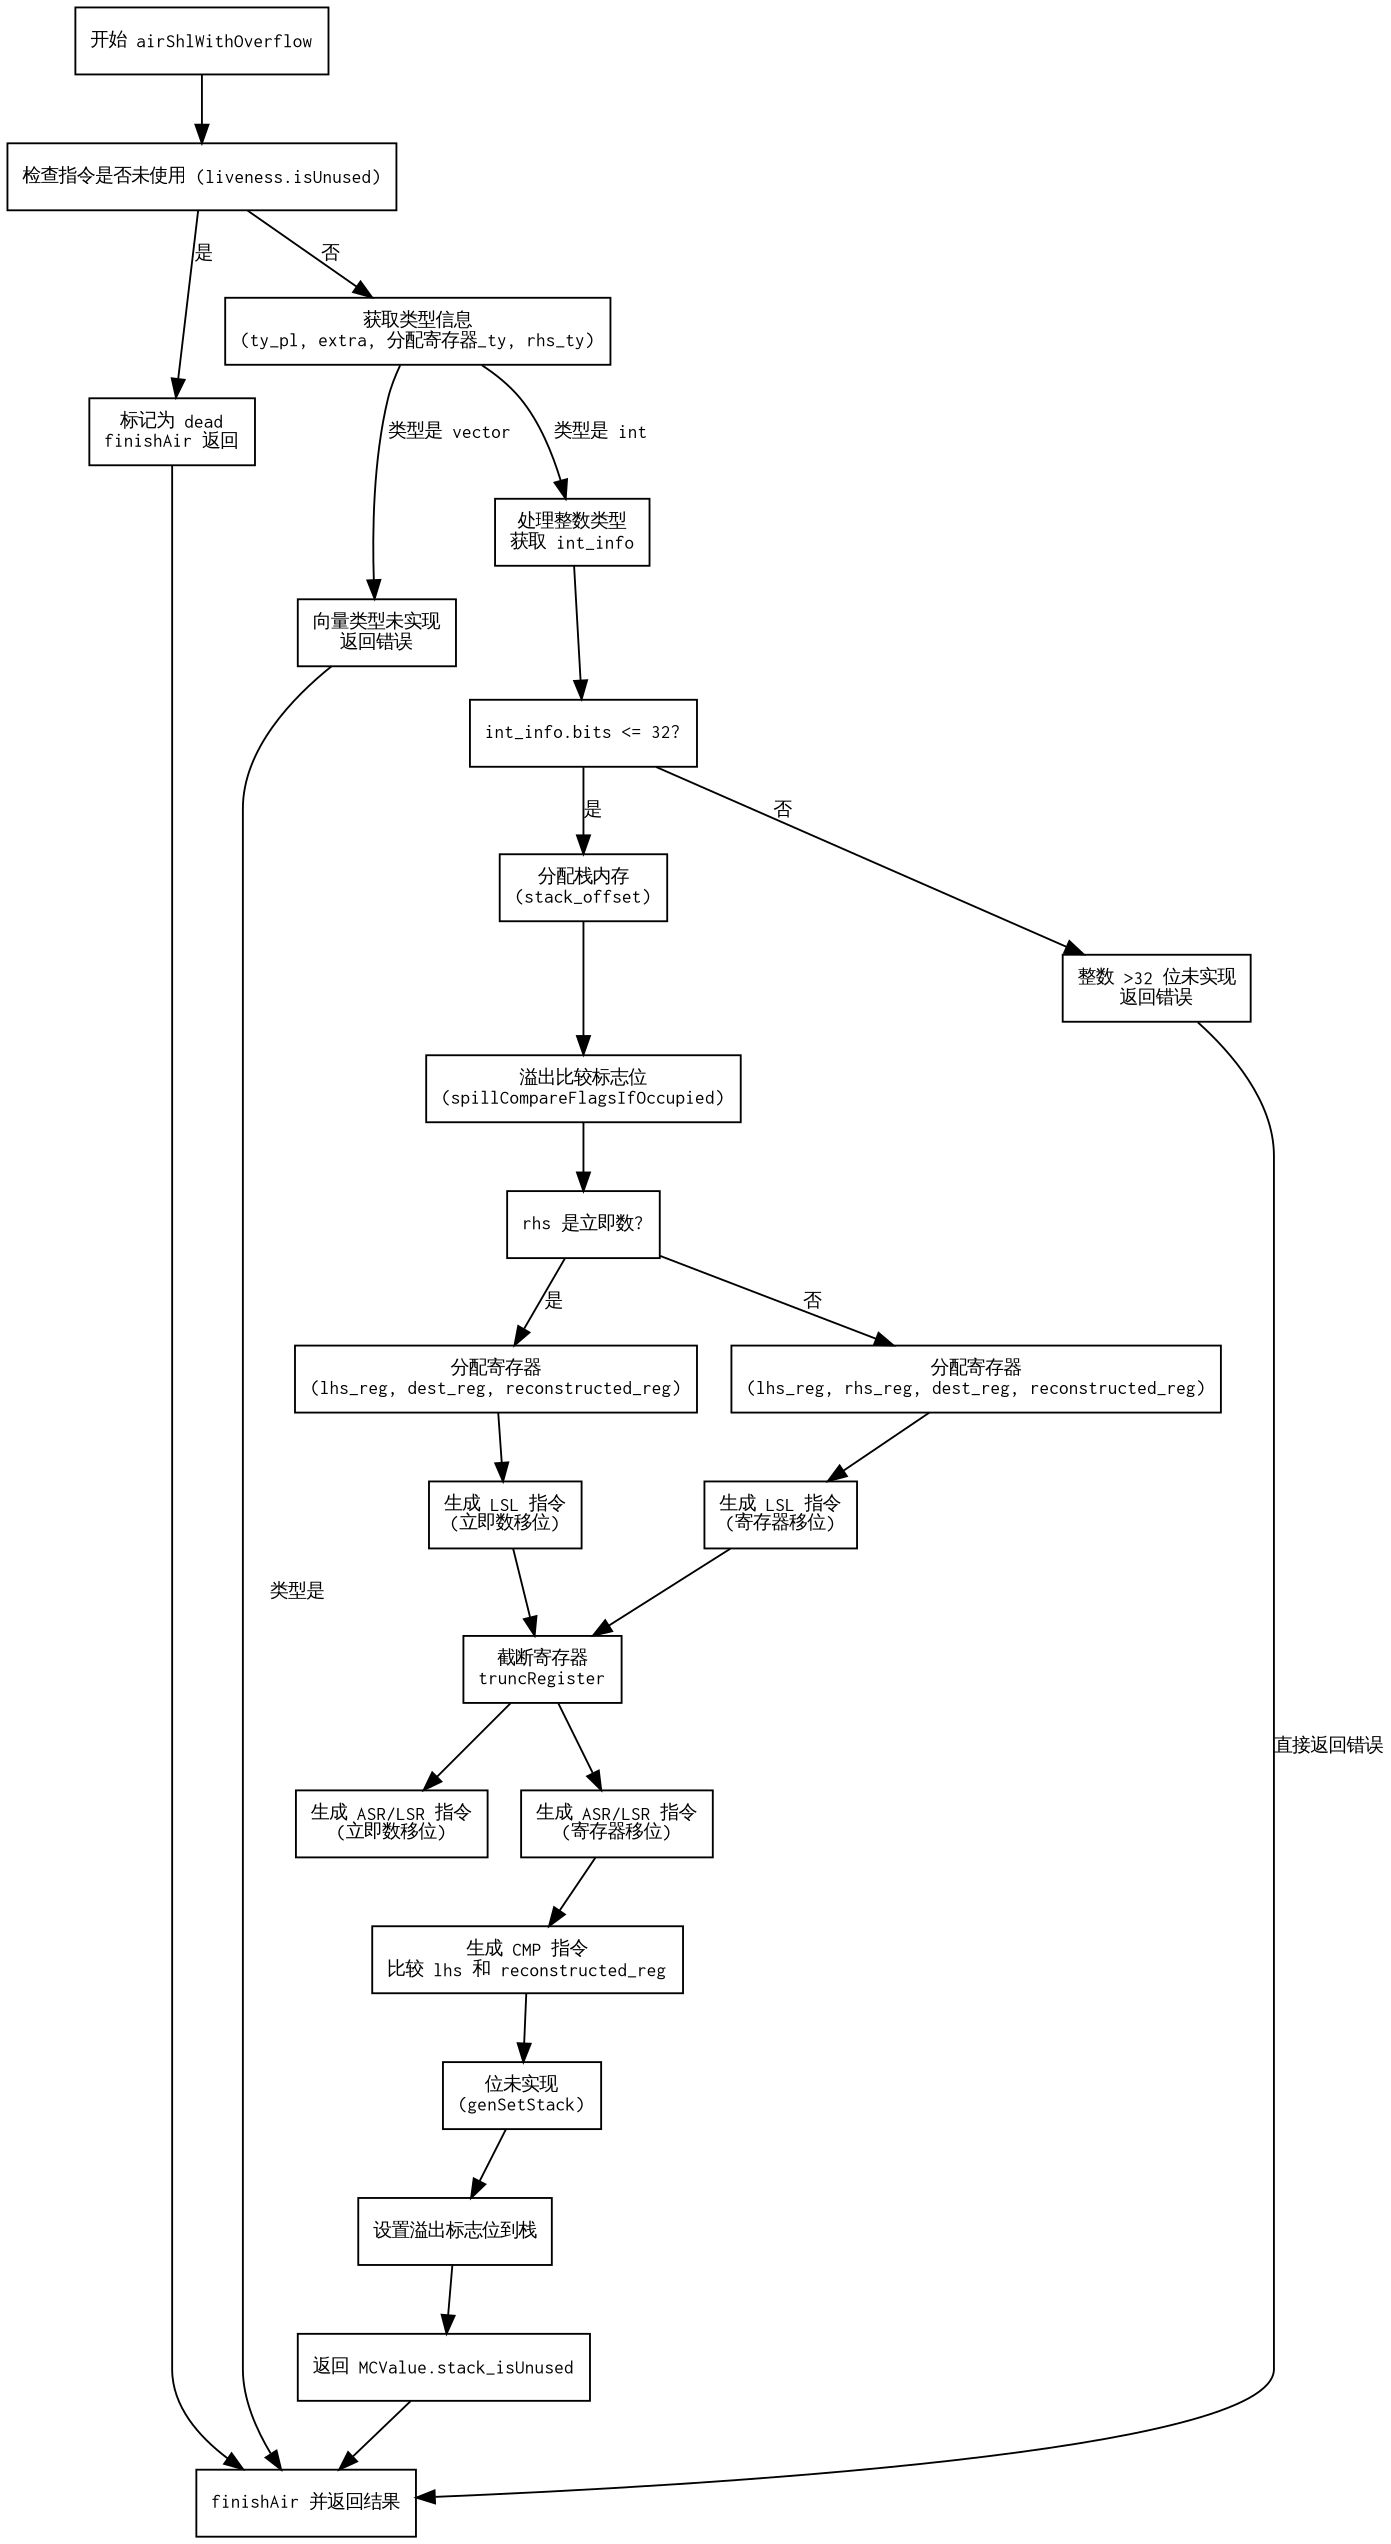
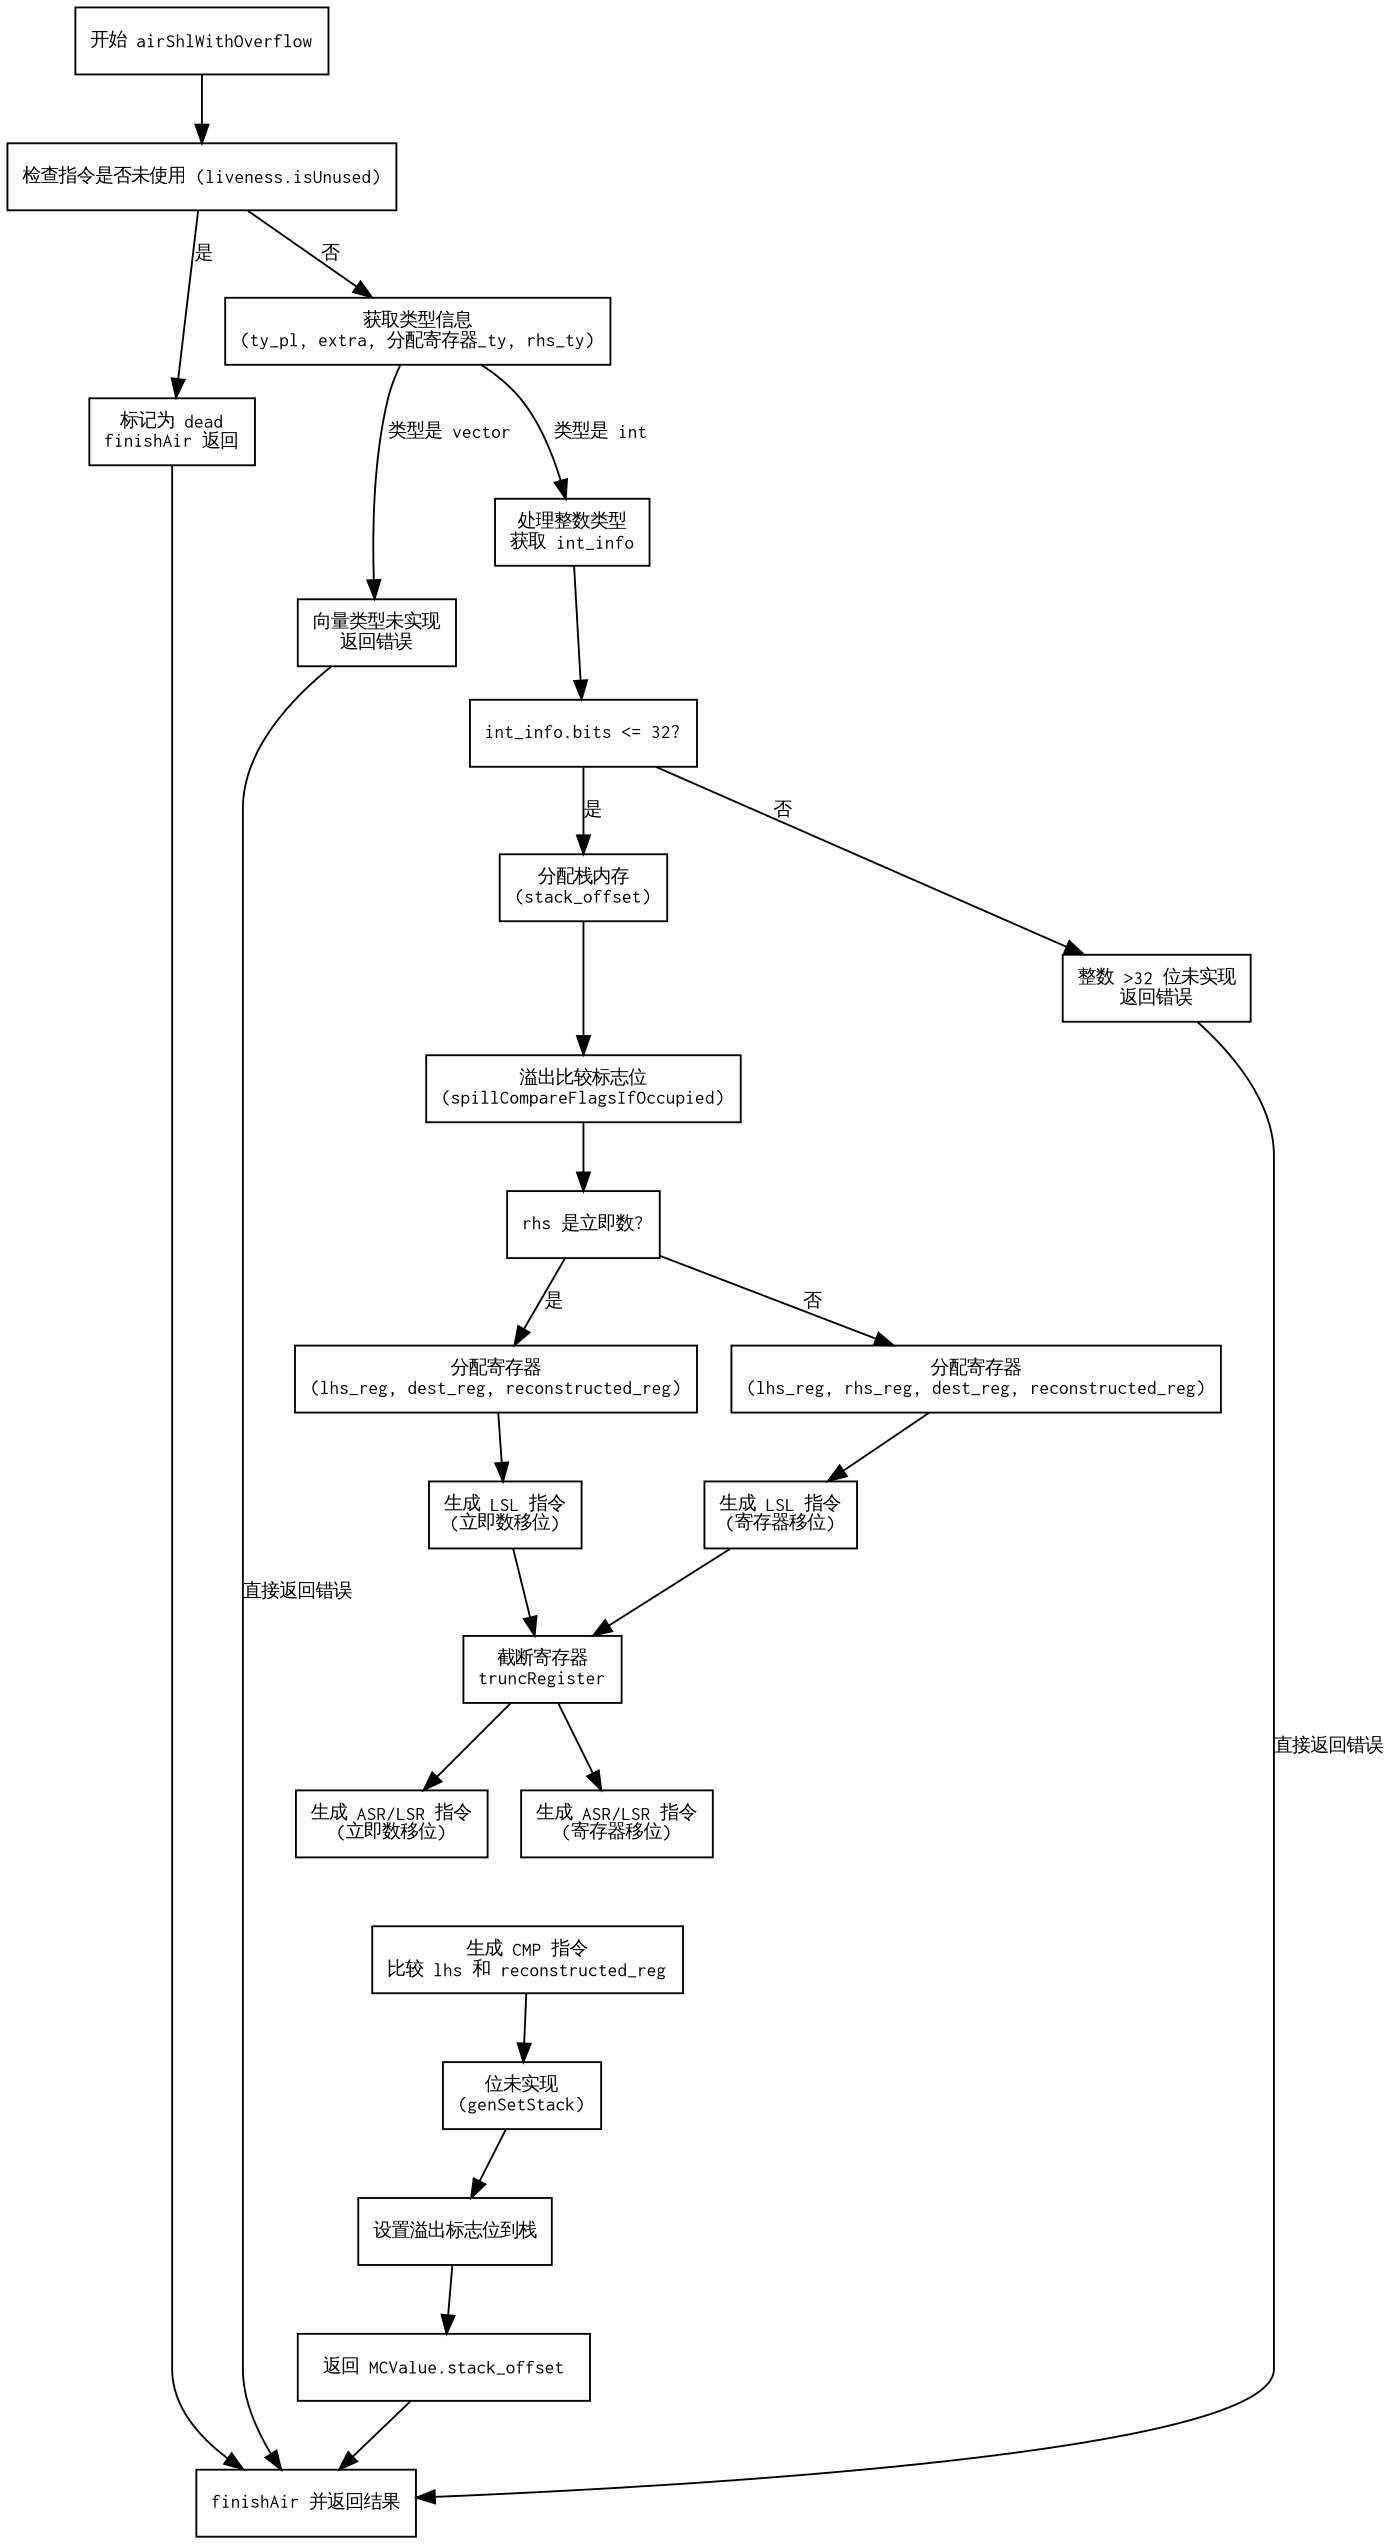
  digraph {
    node [fontname=Courier fontsize=10 shape=rectangle]
    edge [fontname=Courier fontsize=10]
    n1 [label="开始 airShlWithOverflow"]
    n2 [label="检查指令是否未使用 (liveness.isUnused)"]
    n3 [label="标记为 dead\nfinishAir 返回"]
    n4 [label="获取类型信息\n(ty_pl, extra, 分配寄存器_ty, rhs_ty)"]
    n5 [label="finishAir 并返回结果"]
    n6 [label="向量类型未实现\n返回错误"]
    n7 [label="处理整数类型\n获取 int_info"]
    n8 [label="int_info.bits <= 32?"]
    n9 [label="分配栈内存\n(stack_offset)"]
    n10 [label="整数 >32 位未实现\n返回错误"]
    n11 [label="溢出比较标志位\n(spillCompareFlagsIfOccupied)"]
    n12 [label="rhs 是立即数?"]
    n13 [label="分配寄存器\n(lhs_reg, dest_reg, reconstructed_reg)"]
    n14 [label="分配寄存器\n(lhs_reg, rhs_reg, dest_reg, reconstructed_reg)"]
    n15 [label="生成 LSL 指令\n(立即数移位)"]
    n16 [label="生成 LSL 指令\n(寄存器移位)"]
    n17 [label="截断寄存器\ntruncRegister"]
    n18 [label="生成 ASR/LSR 指令\n(立即数移位)"]
    n19 [label="生成 ASR/LSR 指令\n(寄存器移位)"]
    n20 [label="生成 CMP 指令\n比较 lhs 和 reconstructed_reg"]
    n21 [label="位未实现\n(genSetStack)"]
    n22 [label="设置溢出标志位到栈"]
-   n23 [label="返回 MCValue.stack_isUnused"]
+   n23 [label="返回 MCValue.stack_offset"]
    n1 -> n2
    n2 -> n3 [label="是"]
    n2 -> n4 [label="否"]
    n3 -> n5
    n4 -> n6 [label="类型是 vector"]
    n4 -> n7 [label="类型是 int"]
-   n6 -> n5 [label="类型是"]
+   n6 -> n5 [label="直接返回错误"]
    n7 -> n8
    n8 -> n9 [label="是"]
    n8 -> n10 [label="否"]
    n9 -> n11
    n10 -> n5 [label="直接返回错误"]
    n11 -> n12
    n12 -> n13 [label="是"]
    n12 -> n14 [label="否"]
    n13 -> n15
    n14 -> n16
    n15 -> n17
    n16 -> n17
    n17 -> n18
    n17 -> n19
-   n19 -> n20
    n20 -> n21
    n21 -> n22
    n22 -> n23
    n23 -> n5
  }
